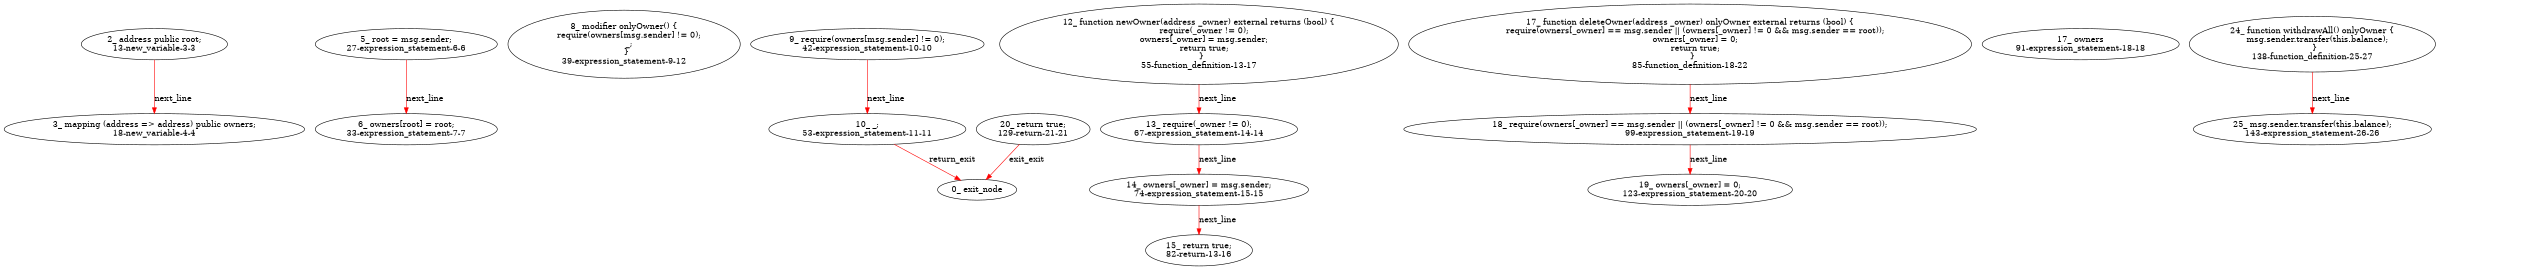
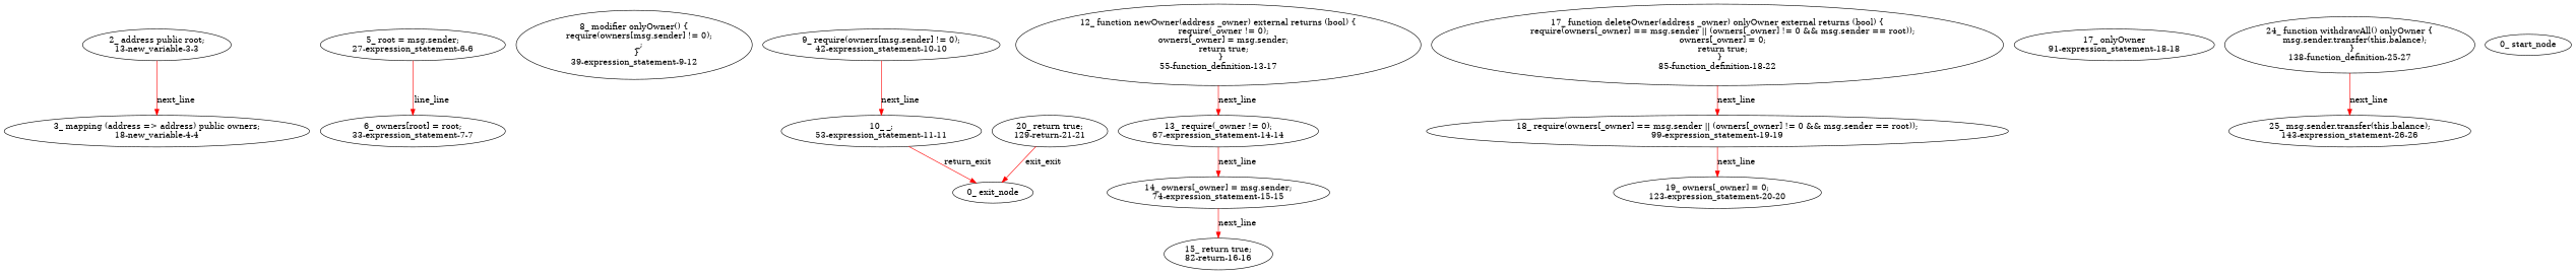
  digraph {
    node [type_label=expression_statement]
    edge [color=red controlflow_type=next_line edge_type=CFG_edge]
    n1 [label="2_ address public root;\n13-new_variable-3-3" type_label=new_variable]
    n2 [label="3_ mapping (address => address) public owners;\n18-new_variable-4-4" type_label=new_variable]
    n3 [label="5_ root = msg.sender;\n27-expression_statement-6-6"]
    n4 [label="6_ owners[root] = root;\n33-expression_statement-7-7"]
    n5 [label="8_ modifier onlyOwner() {\n    require(owners[msg.sender] != 0);\n    _;\n  }\n39-expression_statement-9-12"]
    n6 [label="9_ require(owners[msg.sender] != 0);\n42-expression_statement-10-10"]
    n7 [label="10_ _;\n53-expression_statement-11-11"]
    n8 [label="0_ exit_node" type_label=exit]
    n9 [label="12_ function newOwner(address _owner) external returns (bool) {\n    require(_owner != 0);\n    owners[_owner] = msg.sender;\n    return true;\n  }\n55-function_definition-13-17" method="newOwner(address _owner)" type_label=function_definition]
    n10 [label="13_ require(_owner != 0);\n67-expression_statement-14-14" method="newOwner(address _owner)"]
    n11 [label="14_ owners[_owner] = msg.sender;\n74-expression_statement-15-15" method="newOwner(address _owner)"]
-   n12 [label="15_ return true;\n82-return-13-16" method="newOwner(address _owner)" type_label=return]
+   n12 [label="15_ return true;\n82-return-16-16" method="newOwner(address _owner)" type_label=return]
    n13 [label="17_ function deleteOwner(address _owner) onlyOwner external returns (bool) {\n    require(owners[_owner] == msg.sender || (owners[_owner] != 0 && msg.sender == root));\n    owners[_owner] = 0;\n    return true;\n  }\n85-function_definition-18-22" method="deleteOwner(address _owner)" type_label=function_definition]
    n14 [label="18_ require(owners[_owner] == msg.sender || (owners[_owner] != 0 && msg.sender == root));\n99-expression_statement-19-19" method="deleteOwner(address _owner)"]
    n15 [label="19_ owners[_owner] = 0;\n123-expression_statement-20-20" method="deleteOwner(address _owner)"]
-   n16 [label="17_ owners\n91-expression_statement-18-18" method="deleteOwner(address _owner)"]
+   n16 [label="17_ onlyOwner\n91-expression_statement-18-18" method="deleteOwner(address _owner)"]
    n17 [label="20_ return true;\n129-return-21-21" method="deleteOwner(address _owner)" type_label=return]
    n18 [label="24_ function withdrawAll() onlyOwner {\n    msg.sender.transfer(this.balance);\n  }\n138-function_definition-25-27" method="withdrawAll()" type_label=function_definition]
    n19 [label="25_ msg.sender.transfer(this.balance);\n143-expression_statement-26-26" method="withdrawAll()"]
+   n20 [label="0_ start_node" type_label=start]
    n1 -> n2 [label=next_line]
-   n3 -> n4 [label=next_line]
+   n3 -> n4 [label=line_line]
    n6 -> n7 [label=next_line]
    n7 -> n8 [controlflow_type=return_exit label=return_exit]
    n9 -> n10 [label=next_line]
    n10 -> n11 [label=next_line]
    n11 -> n12 [label=next_line]
    n13 -> n14 [label=next_line]
    n14 -> n15 [label=next_line]
    n17 -> n8 [controlflow_type=return_exit label=exit_exit]
    n18 -> n19 [label=next_line]
  }
